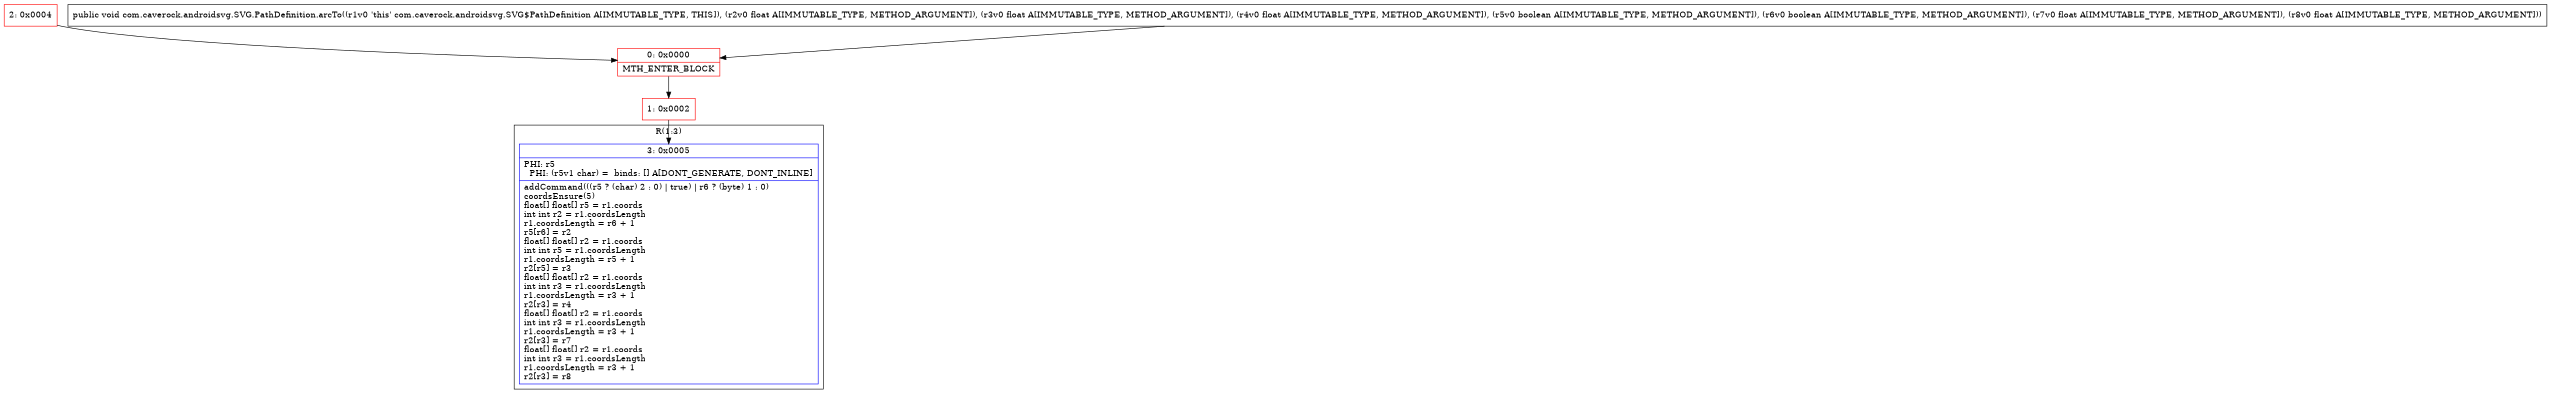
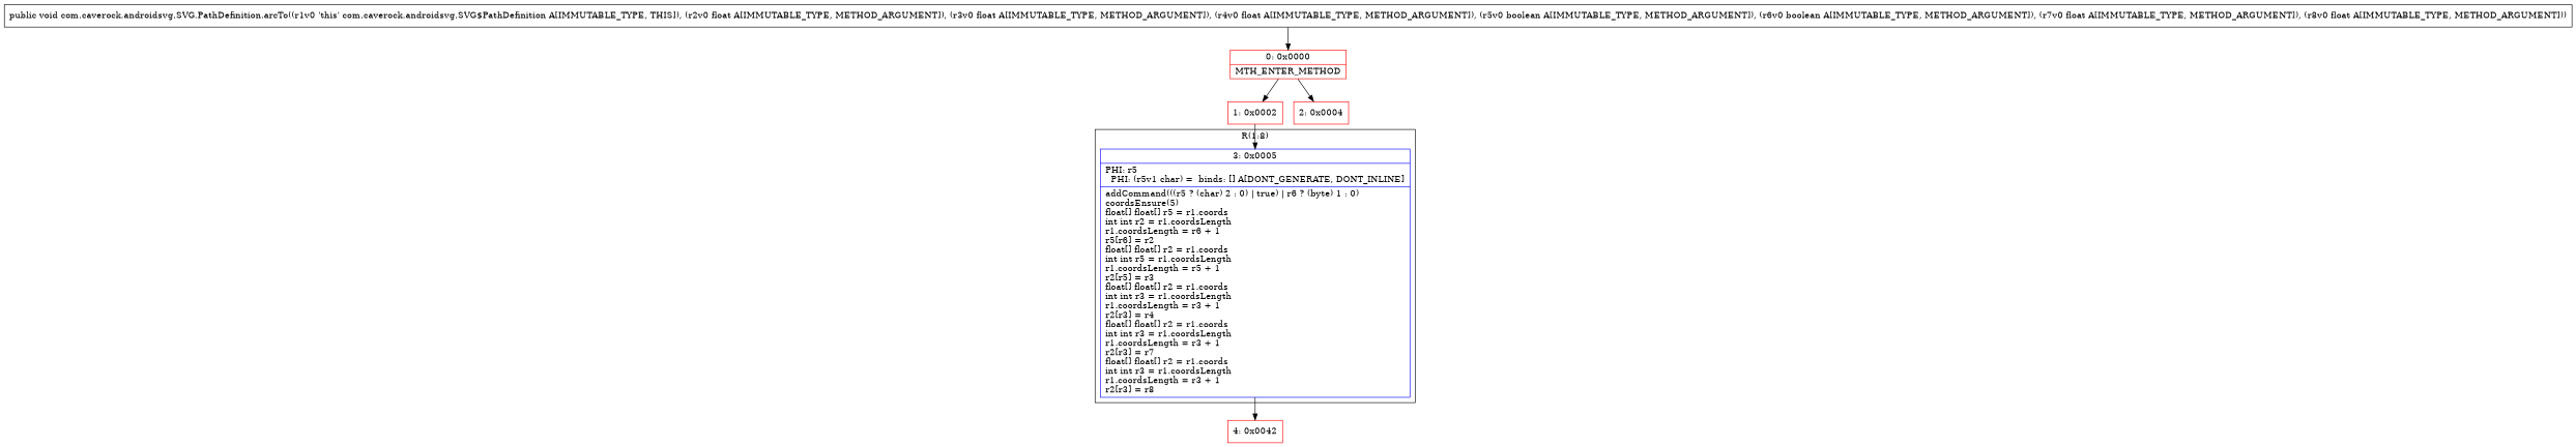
  digraph {
    node [color=red shape=record]
    n1 [color=blue label="{3\:\ 0x0005|PHI: r5 \l  PHI: (r5v1 char) =  binds: [] A[DONT_GENERATE, DONT_INLINE]\l|addCommand(((r5 ? (char) 2 : 0) \| true) \| r6 ? (byte) 1 : 0)\lcoordsEnsure(5)\lfloat[] float[] r5 = r1.coords\lint int r2 = r1.coordsLength\lr1.coordsLength = r6 + 1\lr5[r6] = r2\lfloat[] float[] r2 = r1.coords\lint int r5 = r1.coordsLength\lr1.coordsLength = r5 + 1\lr2[r5] = r3\lfloat[] float[] r2 = r1.coords\lint int r3 = r1.coordsLength\lr1.coordsLength = r3 + 1\lr2[r3] = r4\lfloat[] float[] r2 = r1.coords\lint int r3 = r1.coordsLength\lr1.coordsLength = r3 + 1\lr2[r3] = r7\lfloat[] float[] r2 = r1.coords\lint int r3 = r1.coordsLength\lr1.coordsLength = r3 + 1\lr2[r3] = r8\l}"]
-   n3 [label="{0\:\ 0x0000|MTH_ENTER_BLOCK\l}"]
+   n2 [label="{4\:\ 0x0042}"]
+   n3 [label="{0\:\ 0x0000|MTH_ENTER_METHOD\l}"]
    n4 [label="{1\:\ 0x0002}"]
    n5 [label="{2\:\ 0x0004}"]
    n6 [label="{public void com.caverock.androidsvg.SVG.PathDefinition.arcTo((r1v0 'this' com.caverock.androidsvg.SVG$PathDefinition A[IMMUTABLE_TYPE, THIS]), (r2v0 float A[IMMUTABLE_TYPE, METHOD_ARGUMENT]), (r3v0 float A[IMMUTABLE_TYPE, METHOD_ARGUMENT]), (r4v0 float A[IMMUTABLE_TYPE, METHOD_ARGUMENT]), (r5v0 boolean A[IMMUTABLE_TYPE, METHOD_ARGUMENT]), (r6v0 boolean A[IMMUTABLE_TYPE, METHOD_ARGUMENT]), (r7v0 float A[IMMUTABLE_TYPE, METHOD_ARGUMENT]), (r8v0 float A[IMMUTABLE_TYPE, METHOD_ARGUMENT])) }" color=""]
    subgraph cluster_1 {
-     label="R(1:3)"
+     label="R(1:8)"
      n1
    }
+   n1 -> n2
    n3 -> n4
-   n5 -> n3
+   n3 -> n5
    n4 -> n1
    n6 -> n3
  }
